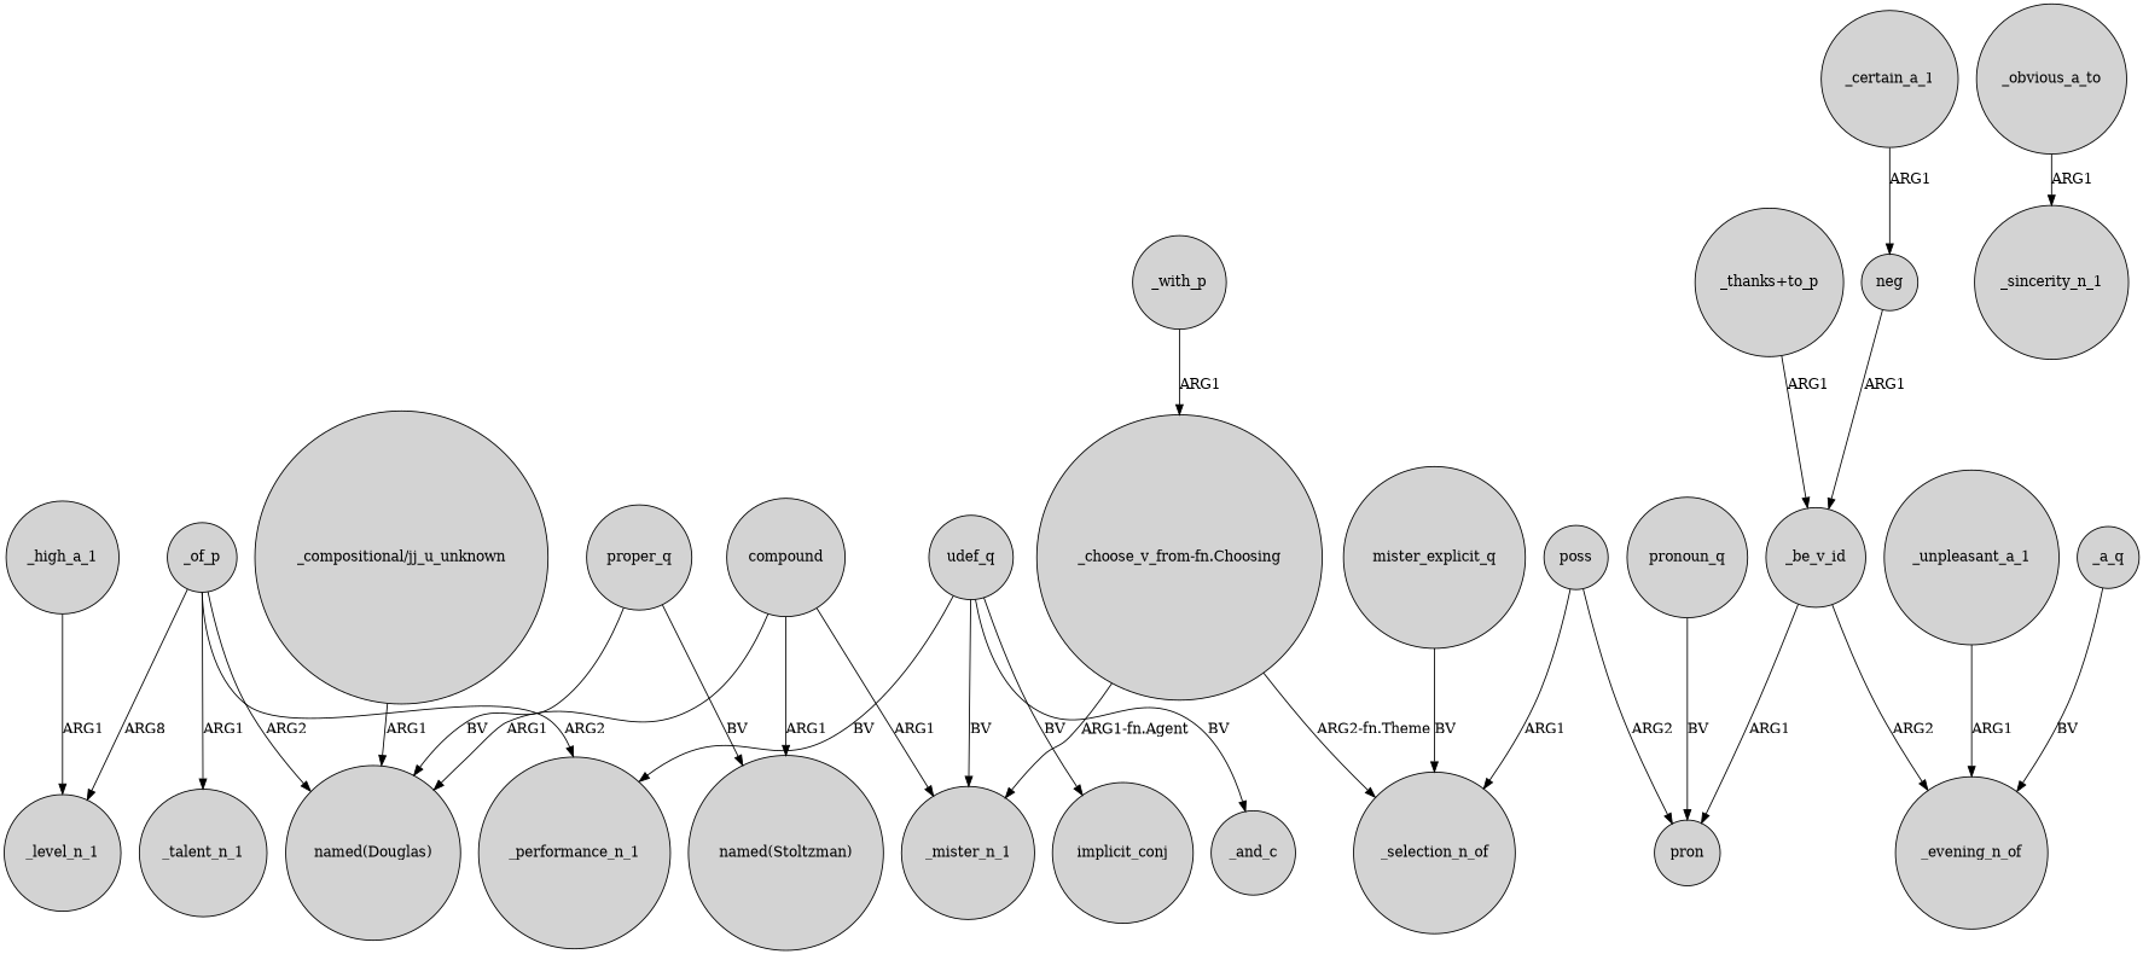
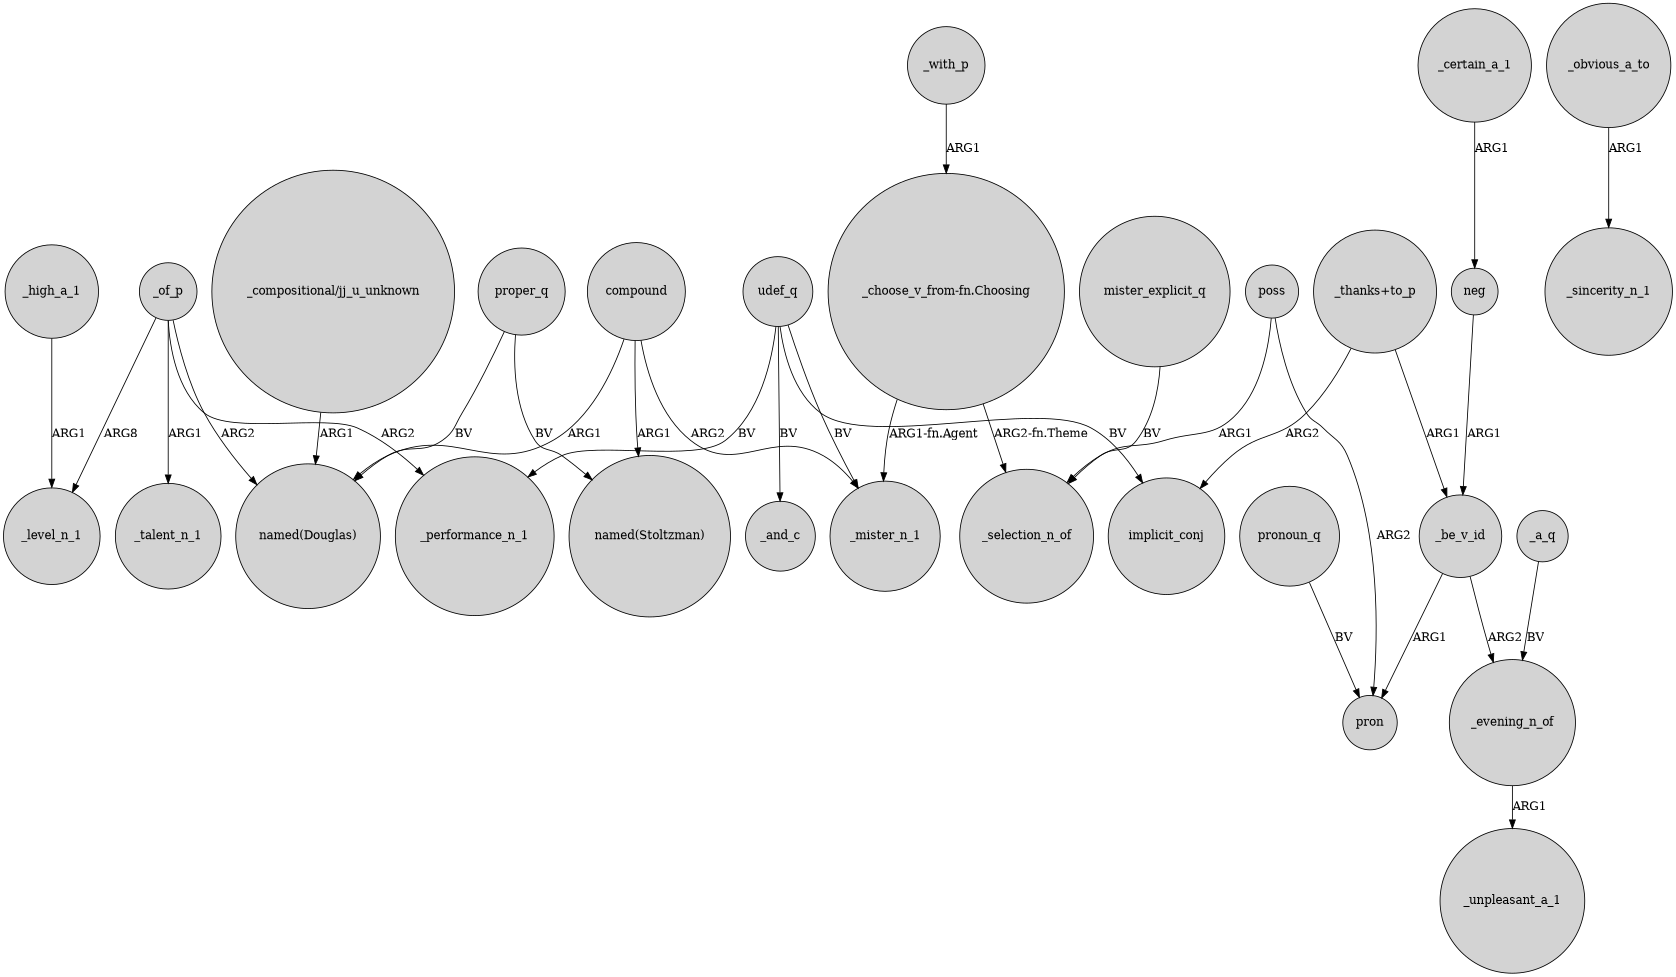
  digraph {
    node [shape=circle style=filled]
    compound
    "named(Douglas)"
    _mister_n_1
    "named(Stoltzman)"
    "_thanks+to_p"
    _be_v_id
    implicit_conj
    pron
    _evening_n_of
    poss
    _selection_n_of
    _with_p
    "_choose_v_from-fn.Choosing"
    _of_p
    _talent_n_1
    _level_n_1
    _performance_n_1
    udef_q
    _and_c
    "_compositional/jj_u_unknown"
    pronoun_q
    _obvious_a_to
    _sincerity_n_1
    _high_a_1
    _unpleasant_a_1
    _certain_a_1
    neg
    n28 [label=mister_explicit_q]
    proper_q
    _a_q
    compound -> "named(Douglas)" [label=ARG1]
-   compound -> _mister_n_1 [label=ARG1]
+   compound -> _mister_n_1 [label=ARG2]
    compound -> "named(Stoltzman)" [label=ARG1]
    "_thanks+to_p" -> _be_v_id [label=ARG1]
+   "_thanks+to_p" -> implicit_conj [label=ARG2]
    _be_v_id -> pron [label=ARG1]
    _be_v_id -> _evening_n_of [label=ARG2]
    poss -> pron [label=ARG2]
    poss -> _selection_n_of [label=ARG1]
    _with_p -> "_choose_v_from-fn.Choosing" [label=ARG1]
    "_choose_v_from-fn.Choosing" -> _mister_n_1 [label="ARG1-fn.Agent"]
    "_choose_v_from-fn.Choosing" -> _selection_n_of [label="ARG2-fn.Theme"]
    _of_p -> "named(Douglas)" [label=ARG2]
    _of_p -> _talent_n_1 [label=ARG1]
    _of_p -> _level_n_1 [label=ARG8]
    _of_p -> _performance_n_1 [label=ARG2]
    udef_q -> _mister_n_1 [label=BV]
    udef_q -> implicit_conj [label=BV]
    udef_q -> _performance_n_1 [label=BV]
    udef_q -> _and_c [label=BV]
    "_compositional/jj_u_unknown" -> "named(Douglas)" [label=ARG1]
    pronoun_q -> pron [label=BV]
    _obvious_a_to -> _sincerity_n_1 [label=ARG1]
    _high_a_1 -> _level_n_1 [label=ARG1]
-   _unpleasant_a_1 -> _evening_n_of [label=ARG1]
+   _evening_n_of -> _unpleasant_a_1 [label=ARG1]
    _certain_a_1 -> neg [label=ARG1]
    neg -> _be_v_id [label=ARG1]
    n28 -> _selection_n_of [label=BV]
    proper_q -> "named(Douglas)" [label=BV]
    proper_q -> "named(Stoltzman)" [label=BV]
    _a_q -> _evening_n_of [label=BV]
  }
